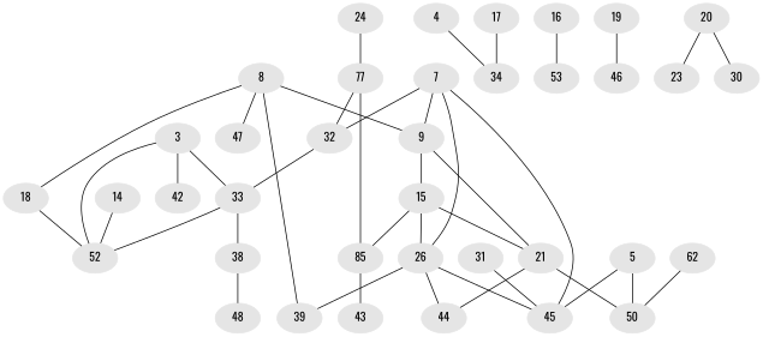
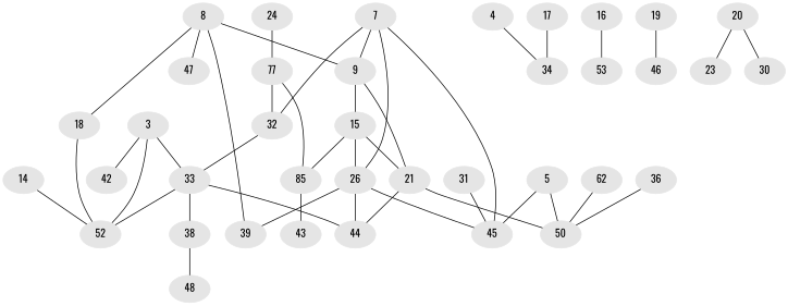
  graph {
    fontname=Oswald
    node [color=gray90 fontname=Oswald style=filled]
    edge [fontname=Oswald weight=1.0]
    3
    33
    42
    52
    44
    38
    4
    34
    5
    45
    50
    7
    9
    26
    32
    15
    21
    39
    8
    18
    47
    n22 [label=85]
    14
    43
    16
    53
    17
    19
    46
    20
    23
    30
    n33 [label=62]
    n34 [label=77]
    24
    31
    48
+   36
    3 -- 33
    3 -- 42
    3 -- 52
    33 -- 52
+   33 -- 44
    33 -- 38
    38 -- 48
    4 -- 34
    5 -- 45
    5 -- 50
    7 -- 45
    7 -- 9
    7 -- 26
    7 -- 32
    9 -- 15
    9 -- 21
    26 -- 44
    26 -- 45
    26 -- 39
    32 -- 33
    15 -- 26
    15 -- 21
    15 -- n22
    21 -- 44
    21 -- 50
    8 -- 9
    8 -- 39
    8 -- 18
    8 -- 47
    18 -- 52
    n22 -- 43
    14 -- 52
    16 -- 53
    17 -- 34
    19 -- 46
    20 -- 23
    20 -- 30
    n33 -- 50
    n34 -- 32
    n34 -- n22
    24 -- n34
    31 -- 45
+   36 -- 50
  }
